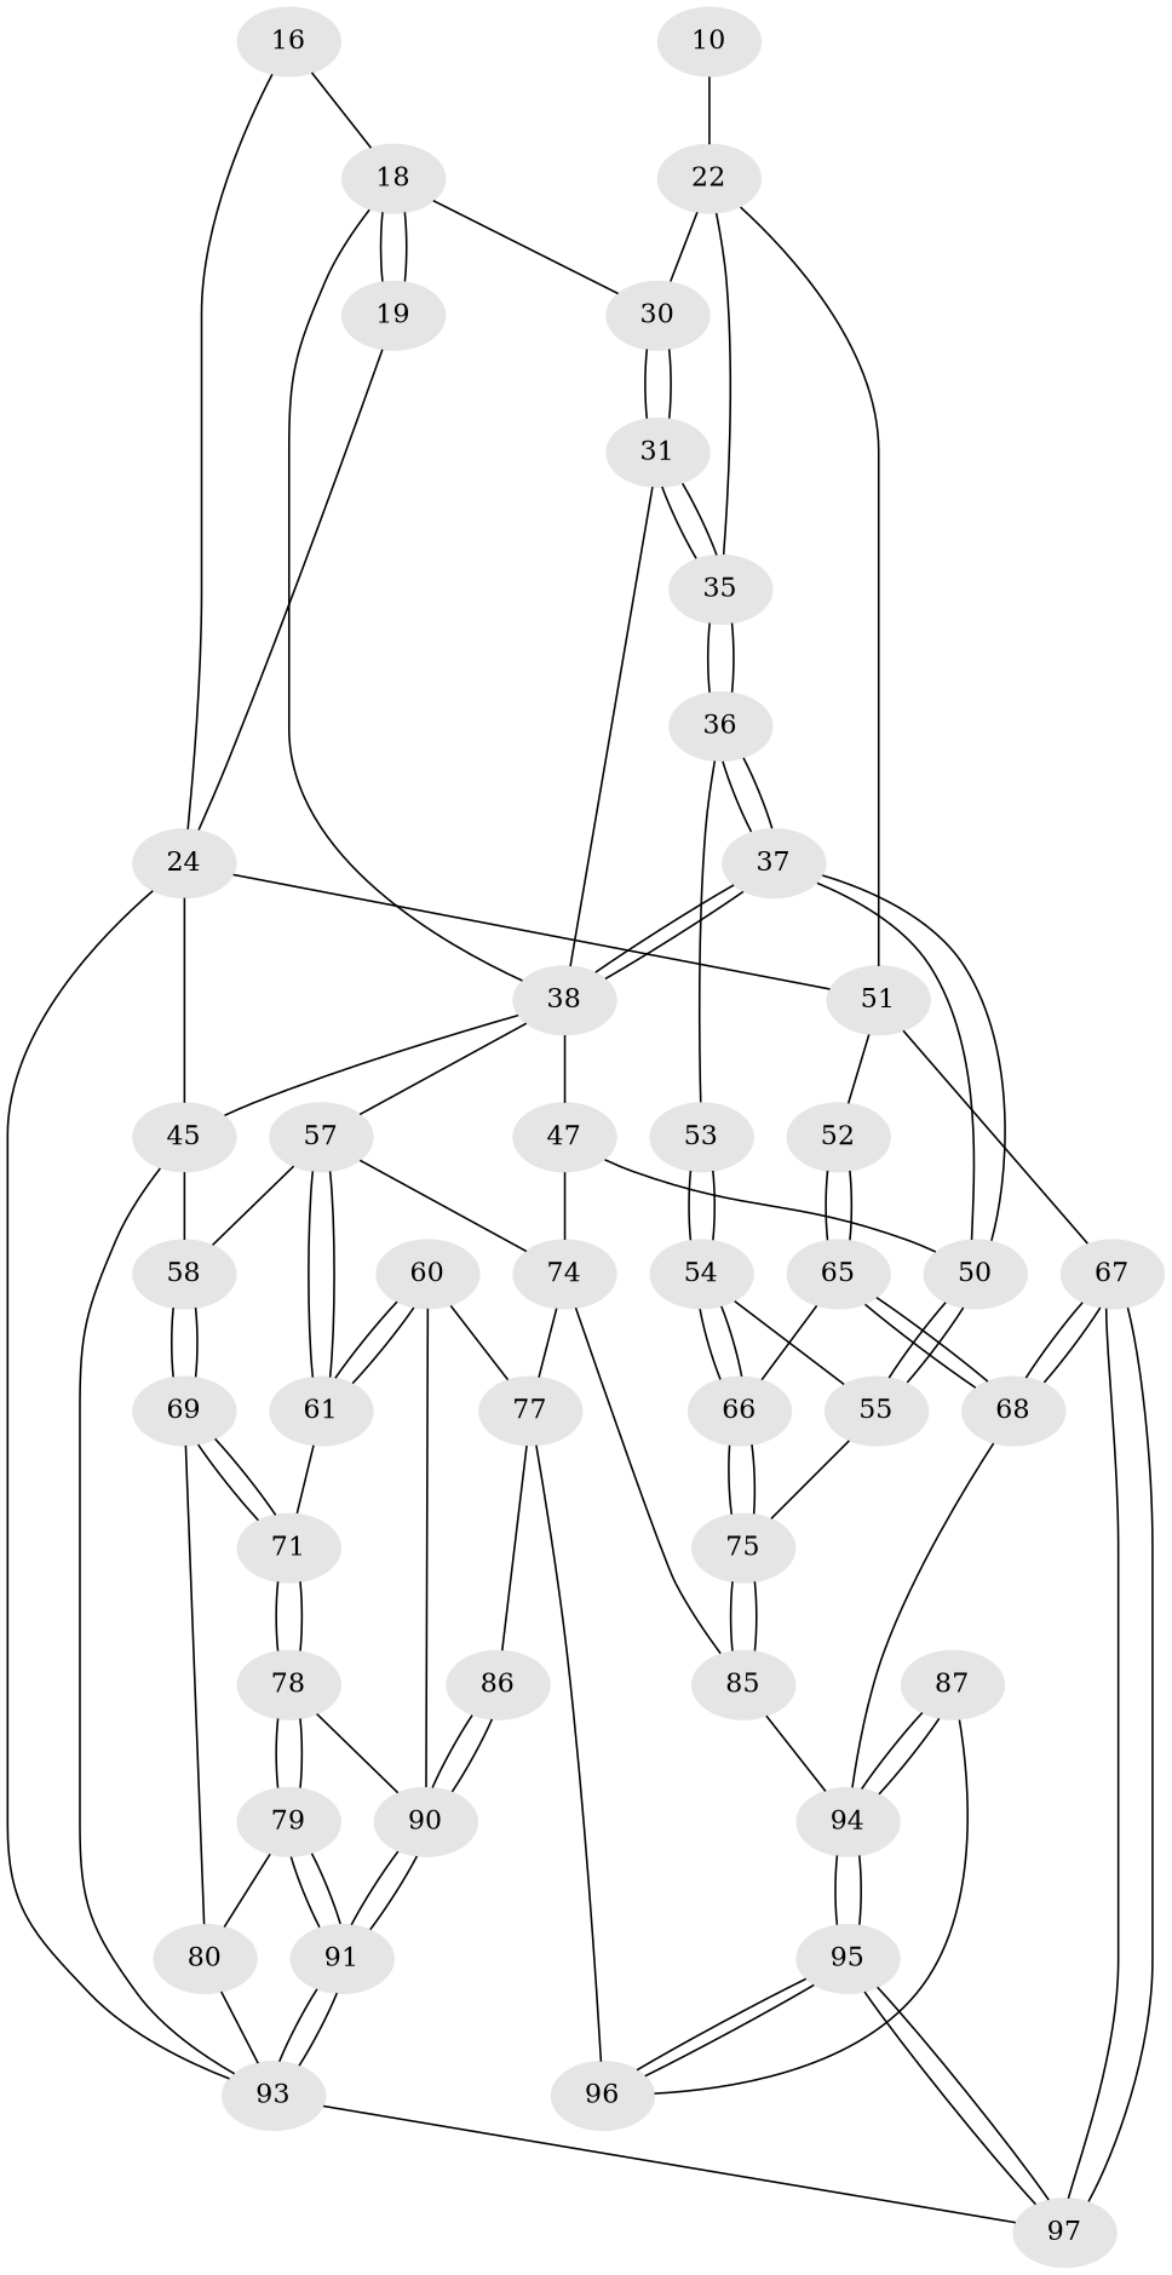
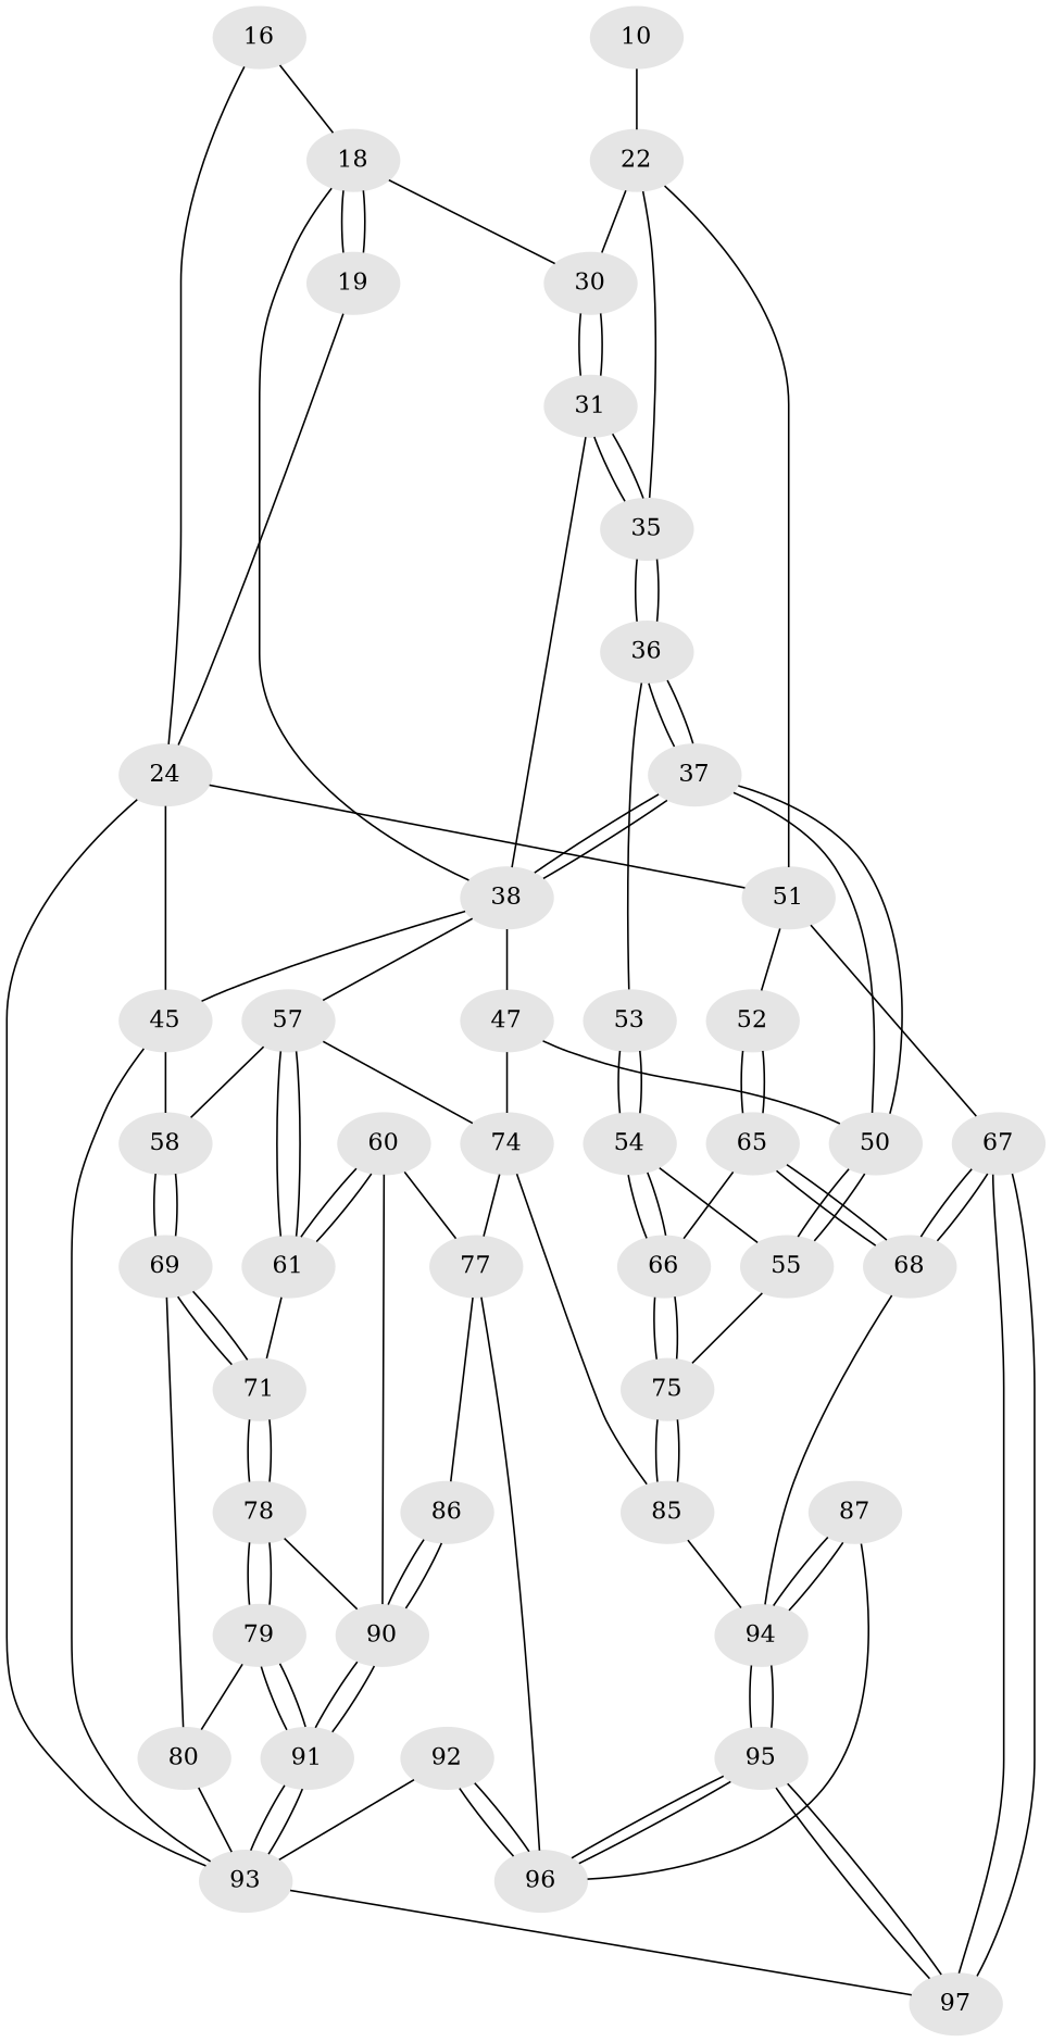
  graph {
    node [color=gray90 style=filled]
    22 [super="+21+12"]
    10
    30 [super="+13"]
    35
    51 [super="+8"]
    16 [super="+4+5"]
    18 [super="+14+17"]
    24 [super="+3+23"]
    19
    38 [super="+33"]
    45 [super="+34+29+28"]
    93 [super="+64+62"]
    31
    47 [super="+42"]
    57 [super="+46"]
    36
    52
    67 [super="+56"]
    58 [super="+44+43"]
    97
    37
    53
    50
    54
    55
    74 [super="+48+49"]
    61
    69
    77 [super="+59+76"]
    85 [super="+73"]
    75 [super="+72"]
    65
    68
    66
    71
    80 [super="+70"]
    60
    90 [super="+82+81"]
    86
    96 [super="+88+89"]
    91
    78
    94 [super="+83+84"]
    95
    79
    87
+   92
    22 -- 30 [weight=2]
    22 -- 35
    22 -- 51
    10 -- 22
    30 -- 31
    30 -- 31
    35 -- 36
    35 -- 36
    51 -- 52
    51 -- 67 [weight=2]
    16 -- 18 [weight=2]
    16 -- 24 [weight=2]
    18 -- 30
    18 -- 19 [weight=2]
    18 -- 19
    18 -- 38
    24 -- 51
    24 -- 45 [weight=3]
    24 -- 93
    19 -- 24
    38 -- 45
    38 -- 47 [weight=2]
    38 -- 57
    45 -- 93
    45 -- 58 [weight=2]
    93 -- 97
    31 -- 35
    31 -- 35
    31 -- 38
    47 -- 50
    47 -- 74 [weight=2]
    57 -- 58 [weight=2]
    57 -- 74
    57 -- 61
    57 -- 61
    36 -- 37
    36 -- 37
    36 -- 53
    52 -- 65
    52 -- 65
    67 -- 97 [weight=2]
    67 -- 97
    67 -- 68
    67 -- 68
    58 -- 69
    58 -- 69
    37 -- 38
    37 -- 38
    37 -- 50
    37 -- 50
    53 -- 54
    53 -- 54
    50 -- 55
    50 -- 55
    54 -- 55
    54 -- 66
    54 -- 66
    55 -- 75
    74 -- 77 [weight=2]
    74 -- 85
    61 -- 71
    69 -- 71
    69 -- 71
    69 -- 80
    77 -- 86
    77 -- 96
    85 -- 94
    75 -- 85 [weight=2]
    75 -- 85
    65 -- 68
    65 -- 68
    65 -- 66
    68 -- 94
    66 -- 75
    66 -- 75
    71 -- 78
    71 -- 78
    80 -- 93 [weight=2]
    60 -- 61
    60 -- 61
    60 -- 77
    60 -- 90
    90 -- 91
    90 -- 91
    86 -- 90 [weight=2]
    86 -- 90
    91 -- 93
    91 -- 93
    78 -- 90
    78 -- 79
    78 -- 79
    94 -- 95
    94 -- 95
    95 -- 97
    95 -- 97
    95 -- 96
    95 -- 96
    79 -- 80
    79 -- 91
    79 -- 91
    87 -- 96
    87 -- 94 [weight=2]
    87 -- 94
+   92 -- 93
+   92 -- 96 [weight=2]
+   92 -- 96
  }
